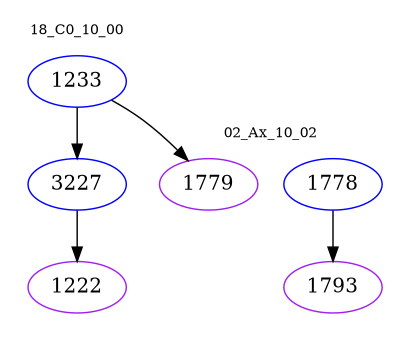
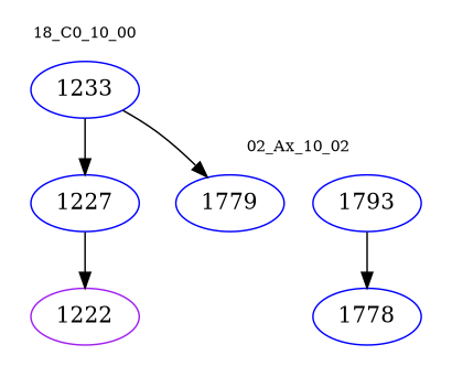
  digraph {
    node [color=blue]
    edge [color=black]
-   n1 [color=purple label=1793]
+   n1 [label=1793]
    n2 [label=1778]
-   n3 [color=purple label=1779]
+   n3 [label=1779]
    n4 [label=1233]
-   n5 [label=3227]
+   n5 [label=1227]
    n6 [color=purple label=1222]
    subgraph cluster_1 {
      color=white
      fontsize=10
      label="02_Ax_10_02"
      n1
      n2
      n3
    }
    subgraph cluster_2 {
      color=white
      fontsize=10
      label="18_C0_10_00"
      n4
      n5
      n6
    }
-   n2 -> n1
+   n1 -> n2
    n4 -> n3
    n4 -> n5
    n5 -> n6
  }
